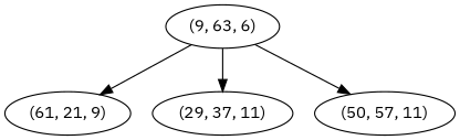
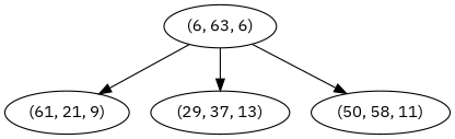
  digraph {
    fontname="IBM Plex Sans"
    node [fontname="IBM Plex Sans"]
    edge [fontname="IBM Plex Sans"]
    n1 [label="(61, 21, 9)"]
-   "(6, 63, 6)" [label="(9, 63, 6)"]
-   "(29, 37, 11)"
-   "(50, 58, 11)" [label="(50, 57, 11)"]
+   "(6, 63, 6)"
+   "(29, 37, 11)" [label="(29, 37, 13)"]
+   "(50, 58, 11)"
    "(6, 63, 6)" -> n1
    "(6, 63, 6)" -> "(29, 37, 11)"
    "(6, 63, 6)" -> "(50, 58, 11)"
  }
